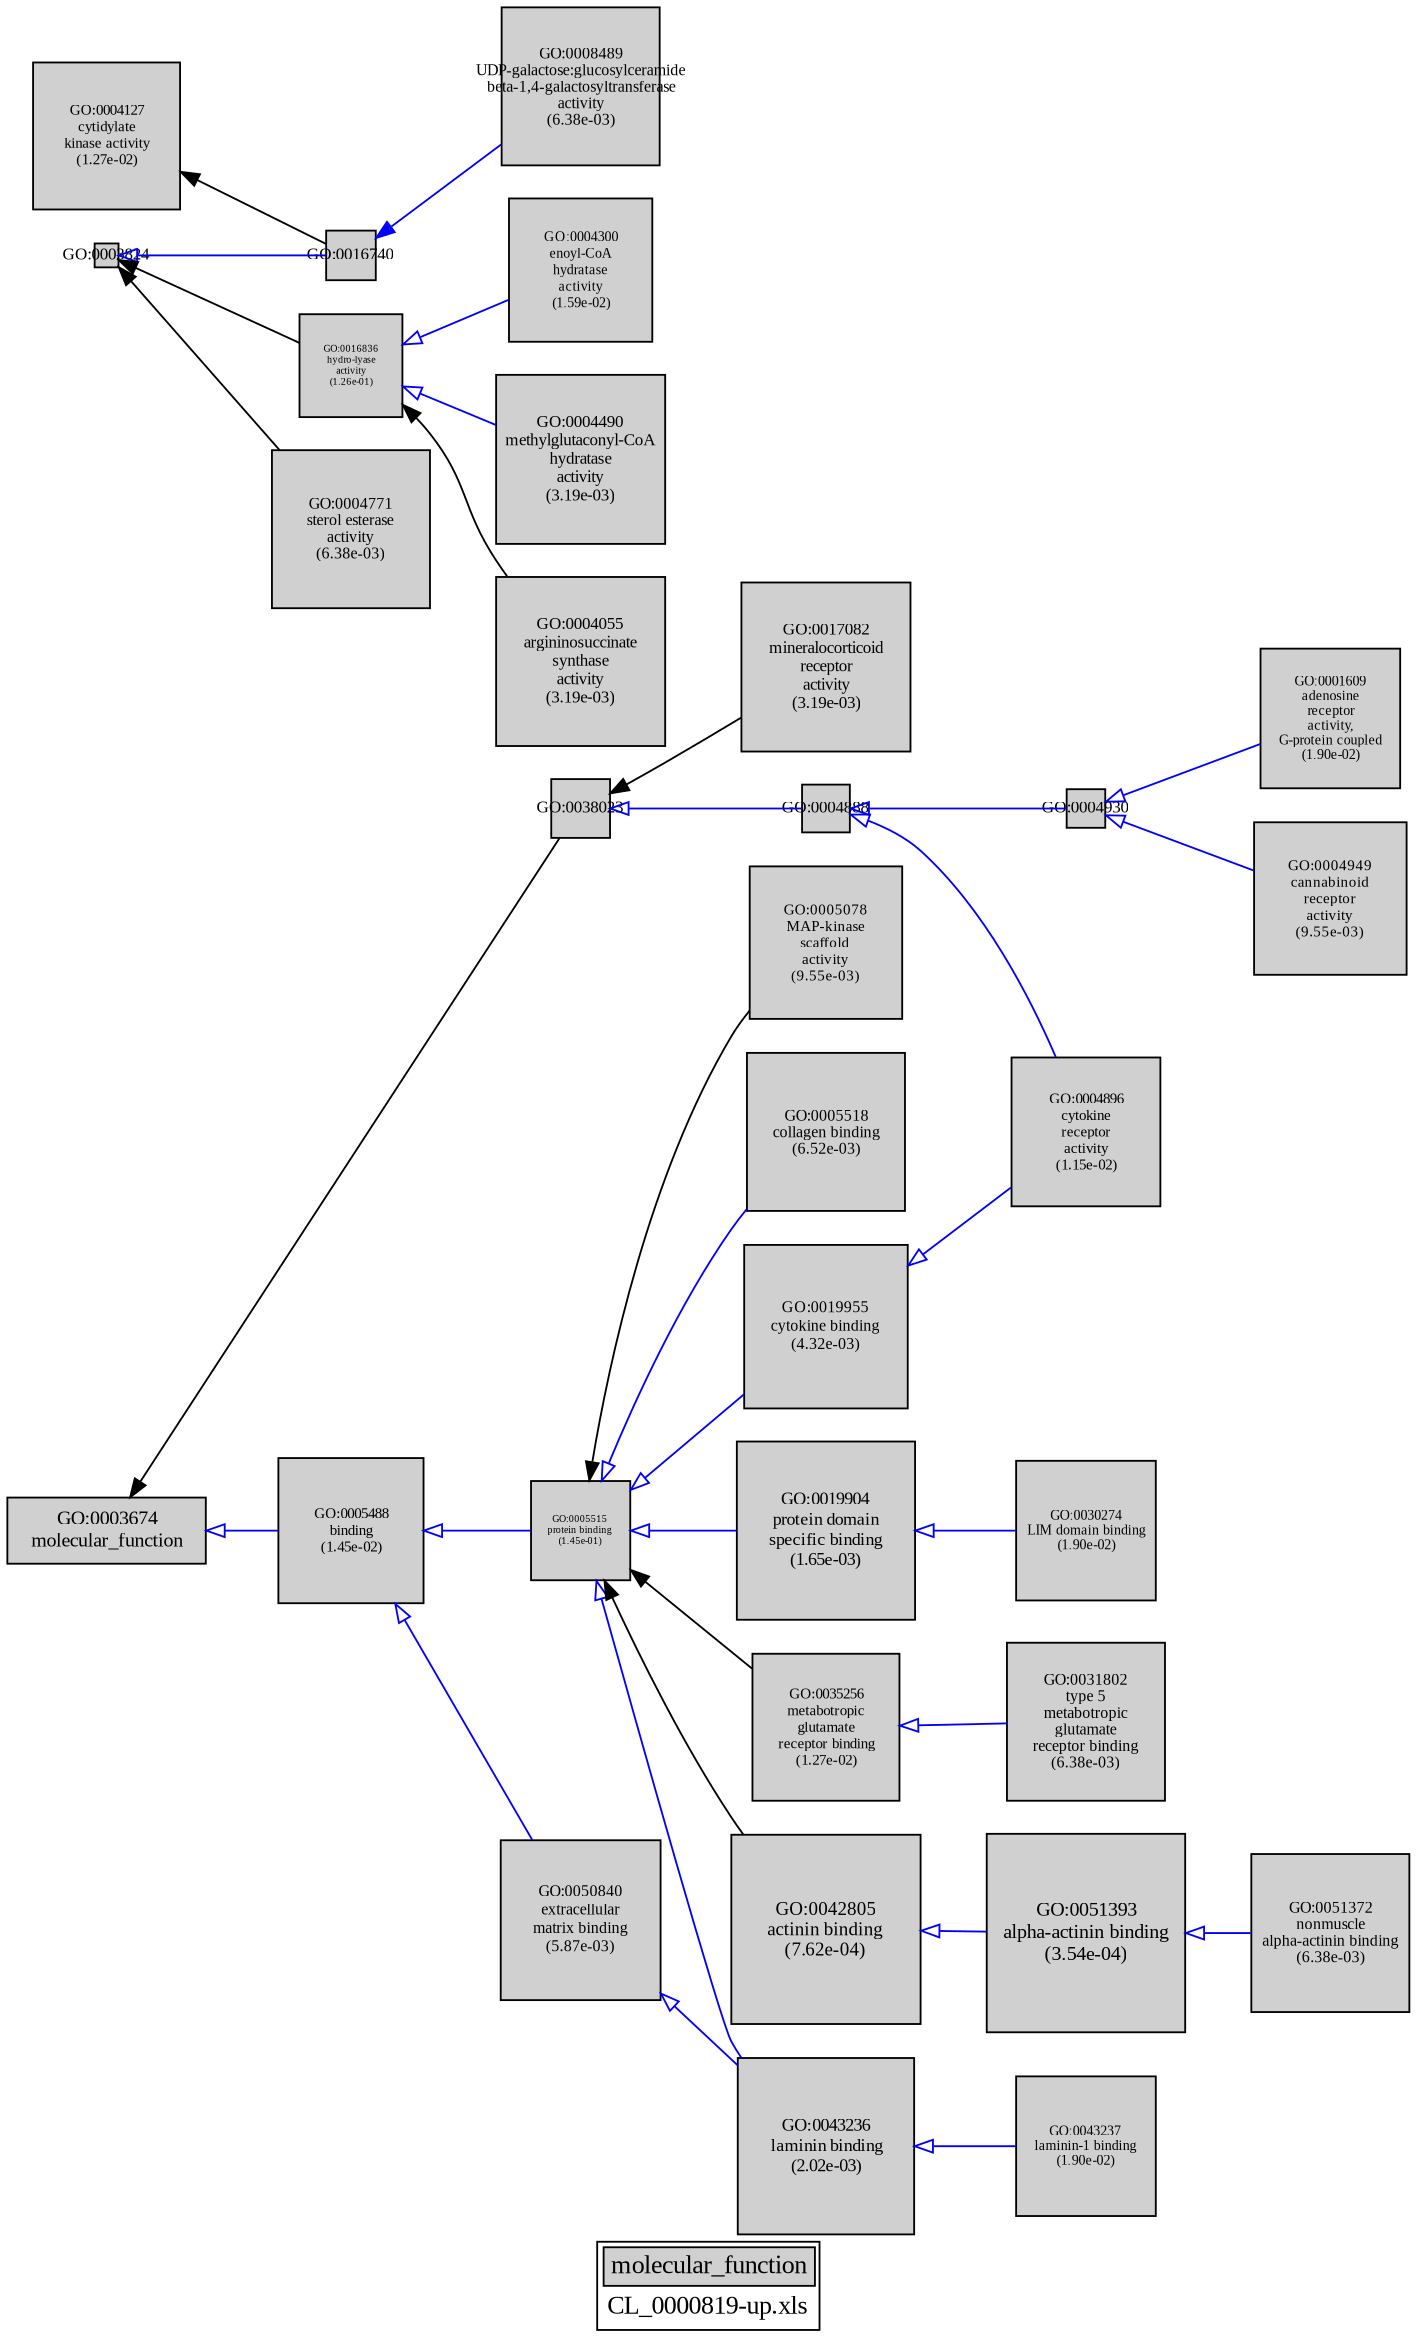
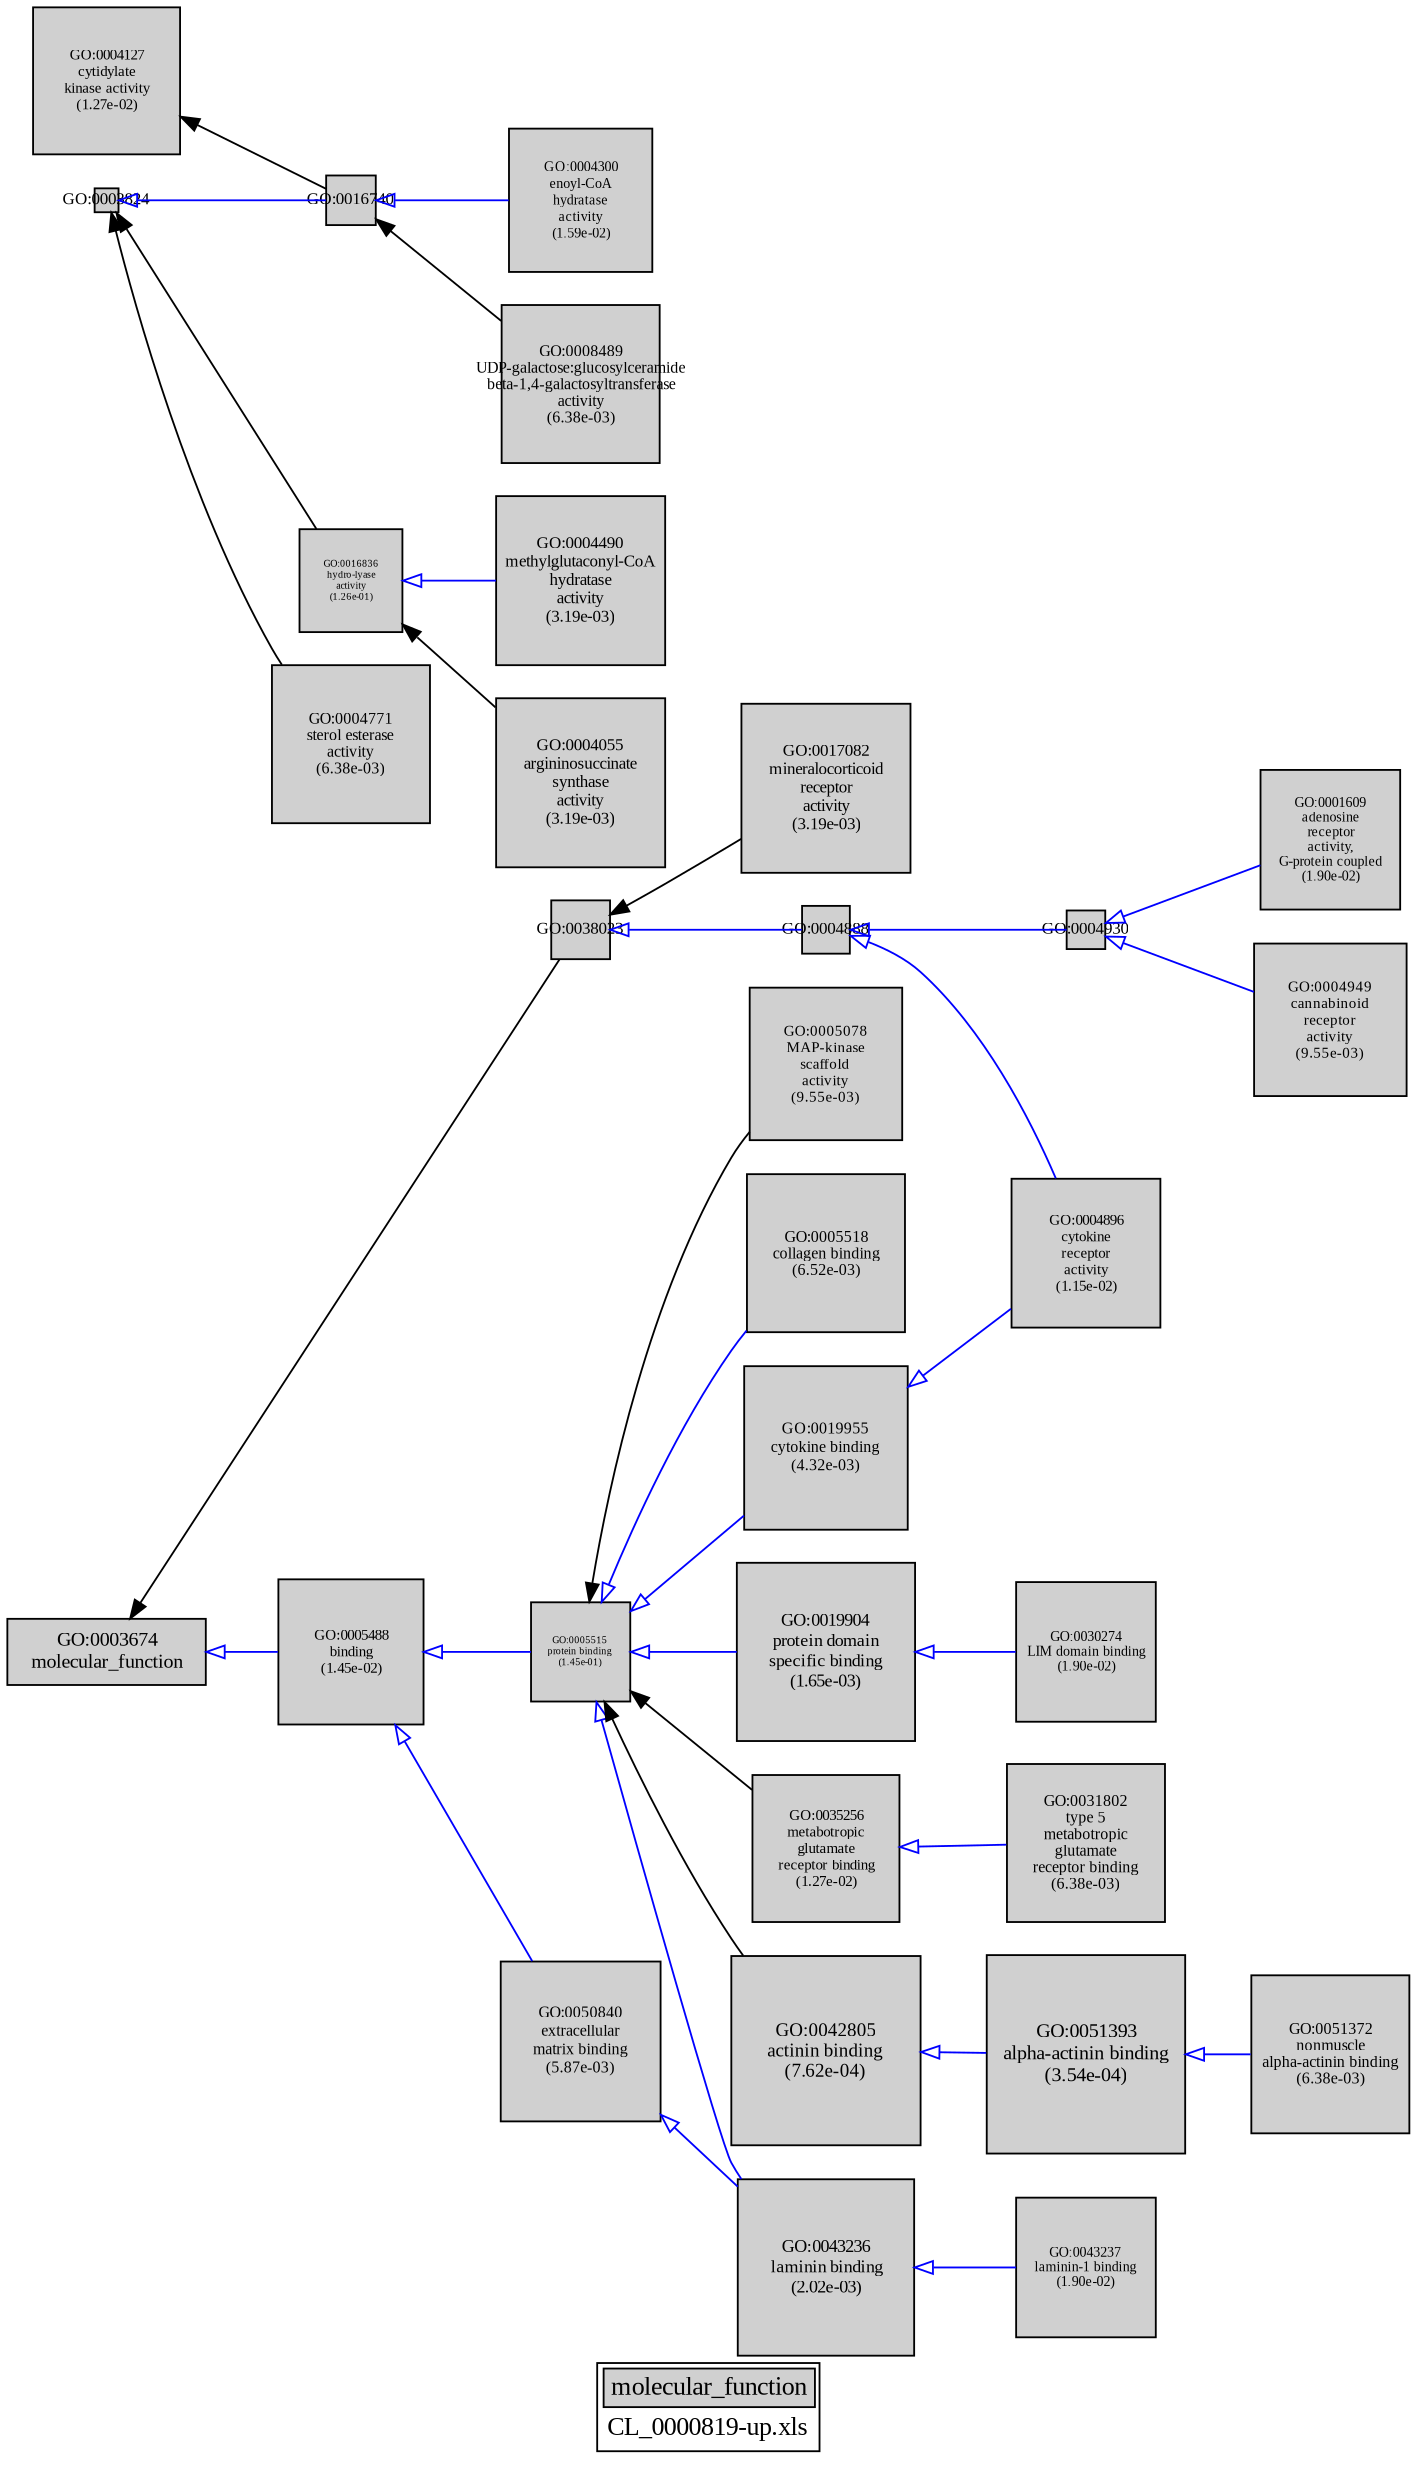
  digraph {
    bgcolor="#FFFFFF"
    fontname="Liberation Serif"
    label=<<TABLE COLOR="black" BGCOLOR="white"><TR><TD COLSPAN="2" BGCOLOR="#D0D0D0"><FONT COLOR="black">molecular_function</FONT></TD></TR><TR><TD BORDER="0">CL_0000819-up.xls</TD></TR></TABLE>>
    rankdir=LR
    node [color=black fillcolor="#D0D0D0" fixedsize=true fontcolor=black fontname="Liberation Serif" fontsize=9 shape=box style=filled]
    edge [arrowtail=empty color=blue dir=back fontname="Liberation Serif" weight=5.0]
    "GO:0004930" [height=0.297495987205 width=0.297495987205]
    n2 [fontsize=9.19271028552 height=1.27676531743 label=<<TABLE BORDER="0"><TR><TD>GO:0017082<BR/>mineralocorticoid<BR/>receptor<BR/>activity<BR/>(3.19e-03)</TD></TR></TABLE>> width=1.27676531743]
    n3 [fontsize=8.10858585786 height=1.12619248026 label=<<TABLE BORDER="0"><TR><TD>GO:0004896<BR/>cytokine<BR/>receptor<BR/>activity<BR/>(1.15e-02)</TD></TR></TABLE>> width=1.12619248026]
    "GO:0004888" [height=0.36631516741 width=0.36631516741]
    n5 [fontsize=7.64410869526 height=1.06168176323 label=<<TABLE BORDER="0"><TR><TD>GO:0030274<BR/>LIM domain binding<BR/>(1.90e-02)</TD></TR></TABLE>> width=1.06168176323]
    n6 [fontsize=8.01953129302 height=1.1138237907 label=<<TABLE BORDER="0"><TR><TD>GO:0035256<BR/>metabotropic<BR/>glutamate<BR/>receptor binding<BR/>(1.27e-02)</TD></TR></TABLE>> width=1.1138237907]
    n7 [fontsize=9.55097267214 height=1.32652398224 label=<<TABLE BORDER="0"><TR><TD>GO:0043236<BR/>laminin binding<BR/>(2.02e-03)</TD></TR></TABLE>> width=1.32652398224]
    n8 [fontsize=10.2692963954 height=1.42629116603 label=<<TABLE BORDER="0"><TR><TD>GO:0042805<BR/>actinin binding<BR/>(7.62e-04)</TD></TR></TABLE>> width=1.42629116603]
    n9 [fontsize=8.69535744346 height=1.20768853381 label=<<TABLE BORDER="0"><TR><TD>GO:0050840<BR/>extracellular<BR/>matrix binding<BR/>(5.87e-03)</TD></TR></TABLE>> width=1.20768853381]
    "GO:0016740" [height=0.373122710633 width=0.373122710633]
    n11 [fontsize=8.62542670162 height=1.19797593078 label=<<TABLE BORDER="0"><TR><TD>GO:0031802<BR/>type 5<BR/>metabotropic<BR/>glutamate<BR/>receptor binding<BR/>(6.38e-03)</TD></TR></TABLE>> width=1.19797593078]
    "GO:0003824" [height=0.178971411301 width=0.178971411301]
    n13 [fontsize=7.89938918554 height=1.09713738688 label=<<TABLE BORDER="0"><TR><TD>GO:0005488<BR/>binding<BR/>(1.45e-02)</TD></TR></TABLE>> width=1.09713738688]
    n14 [fontsize=7.81500641387 height=1.08541755748 label=<<TABLE BORDER="0"><TR><TD>GO:0004300<BR/>enoyl-CoA<BR/>hydratase<BR/>activity<BR/>(1.59e-02)</TD></TR></TABLE>> width=1.08541755748]
    "GO:0038023" [height=0.442268172557 width=0.442268172557]
    n16 [fontsize=5.35888899997 height=0.744290138884 label=<<TABLE BORDER="0"><TR><TD>GO:0005515<BR/>protein binding<BR/>(1.45e-01)</TD></TR></TABLE>> width=0.744290138884]
    n17 [fontsize=5.55031054119 height=0.770876464054 label=<<TABLE BORDER="0"><TR><TD>GO:0016836<BR/>hydro-lyase<BR/>activity<BR/>(1.26e-01)</TD></TR></TABLE>> width=0.770876464054]
    n18 [fontsize=9.19271028552 height=1.27676531743 label=<<TABLE BORDER="0"><TR><TD>GO:0004490<BR/>methylglutaconyl-CoA<BR/>hydratase<BR/>activity<BR/>(3.19e-03)</TD></TR></TABLE>> width=1.27676531743]
    n19 [fontsize=8.62542670162 height=1.19797593078 label=<<TABLE BORDER="0"><TR><TD>GO:0051372<BR/>nonmuscle<BR/>alpha-actinin binding<BR/>(6.38e-03)</TD></TR></TABLE>> width=1.19797593078]
    n20 [fontsize=8.27615255587 height=1.14946563276 label=<<TABLE BORDER="0"><TR><TD>GO:0004949<BR/>cannabinoid<BR/>receptor<BR/>activity<BR/>(9.55e-03)</TD></TR></TABLE>> width=1.14946563276]
    n21 [fontsize=7.64410869526 height=1.06168176323 label=<<TABLE BORDER="0"><TR><TD>GO:0001609<BR/>adenosine<BR/>receptor<BR/>activity,<BR/>G-protein coupled<BR/>(1.90e-02)</TD></TR></TABLE>> width=1.06168176323]
    n22 [fontsize=8.27615255587 height=1.14946563276 label=<<TABLE BORDER="0"><TR><TD>GO:0005078<BR/>MAP-kinase<BR/>scaffold<BR/>activity<BR/>(9.55e-03)</TD></TR></TABLE>> width=1.14946563276]
    n23 [fontsize=8.01953129302 height=1.1138237907 label=<<TABLE BORDER="0"><TR><TD>GO:0004127<BR/>cytidylate<BR/>kinase activity<BR/>(1.27e-02)</TD></TR></TABLE>> width=1.1138237907]
    n24 [fontsize=7.64410869526 height=1.06168176323 label=<<TABLE BORDER="0"><TR><TD>GO:0043237<BR/>laminin-1 binding<BR/>(1.90e-02)</TD></TR></TABLE>> width=1.06168176323]
    n25 [fontsize=8.62542670162 height=1.19797593078 label=<<TABLE BORDER="0"><TR><TD>GO:0004771<BR/>sterol esterase<BR/>activity<BR/>(6.38e-03)</TD></TR></TABLE>> width=1.19797593078]
    n26 [fontsize=10.8 label=<<TABLE BORDER="0"><TR><TD>GO:0003674<BR/>molecular_function</TD></TR></TABLE>> width=1.5]
    n27 [fontsize=8.60616430909 height=1.19530059848 label=<<TABLE BORDER="0"><TR><TD>GO:0005518<BR/>collagen binding<BR/>(6.52e-03)</TD></TR></TABLE>> width=1.19530059848]
    n28 [fontsize=9.19271028552 height=1.27676531743 label=<<TABLE BORDER="0"><TR><TD>GO:0004055<BR/>argininosuccinate<BR/>synthase<BR/>activity<BR/>(3.19e-03)</TD></TR></TABLE>> width=1.27676531743]
    n29 [fontsize=8.94942058392 height=1.2429750811 label=<<TABLE BORDER="0"><TR><TD>GO:0019955<BR/>cytokine binding<BR/>(4.32e-03)</TD></TR></TABLE>> width=1.2429750811]
    n30 [fontsize=9.70403790784 height=1.34778304276 label=<<TABLE BORDER="0"><TR><TD>GO:0019904<BR/>protein domain<BR/>specific binding<BR/>(1.65e-03)</TD></TR></TABLE>> width=1.34778304276]
    n31 [fontsize=10.8 height=1.5 label=<<TABLE BORDER="0"><TR><TD>GO:0051393<BR/>alpha-actinin binding<BR/>(3.54e-04)</TD></TR></TABLE>> width=1.5]
    n32 [fontsize=8.62542670162 height=1.19797593078 label=<<TABLE BORDER="0"><TR><TD>GO:0008489<BR/>UDP-galactose:glucosylceramide<BR/>beta-1,4-galactosyltransferase<BR/>activity<BR/>(6.38e-03)</TD></TR></TABLE>> width=1.19797593078]
    subgraph sub_1 {
      "GO:0004930"
      n2
      n3
      "GO:0004888"
      n5
      n6
      n7
      n8
      n9
      "GO:0016740"
      n11
      "GO:0003824"
      n13
      n14
      "GO:0038023"
      n16
      n17
      n18
      n19
      n20
      n21
      n22
      n23
      n24
      n25
      n26
      n27
      n28
      n29
      n30
      n31
      n32
    }
    subgraph sub_2 {
      n2
      n22
      n23
      n25
      n28
      n32
      subgraph sub_3 {
        subgraph sub_4 {
        }
        subgraph sub_5 {
        }
      }
      subgraph sub_6 {
      }
      subgraph sub_7 {
        "GO:0004930"
        n3
        "GO:0004888"
        n5
        n6
        n7
        n8
        n9
        "GO:0016740"
        n11
        "GO:0003824"
        n13
        n14
        "GO:0038023"
        n16
        n17
        n18
        n19
        n20
        n21
        n24
        n26
        n27
        n29
        n30
        n31
      }
    }
    "GO:0004930" -> n20
    "GO:0004930" -> n21
    "GO:0004888" -> "GO:0004930"
    "GO:0004888" -> n3
    n6 -> n11
    n7 -> n24
    n8 -> n31
    n9 -> n7
-   "GO:0016740" -> n32 [weight=1 arrowtail=""]
+   "GO:0016740" -> n32 [weight=1 arrowtail="" color=""]
    "GO:0003824" -> "GO:0016740"
    "GO:0003824" -> n17 [weight=1 arrowtail="" color=""]
    "GO:0003824" -> n25 [weight=1 arrowtail="" color=""]
    n13 -> n9
    n13 -> n16
    "GO:0038023" -> n2 [weight=1 arrowtail="" color=""]
    "GO:0038023" -> "GO:0004888"
    n16 -> n6 [weight=1 arrowtail="" color=""]
    n16 -> n7
    n16 -> n8 [weight=1 arrowtail="" color=""]
    n16 -> n22 [weight=1 arrowtail="" color=""]
    n16 -> n27
    n16 -> n29
    n16 -> n30
-   n17 -> n14
+   "GO:0016740" -> n14
    n17 -> n18
    n17 -> n28 [weight=1 arrowtail="" color=""]
    n23 -> "GO:0016740" [weight=1 arrowtail="" color=""]
    n26 -> n13
    n26 -> "GO:0038023" [weight=1 arrowtail="" color=""]
    n29 -> n3
    n30 -> n5
    n31 -> n19
  }
